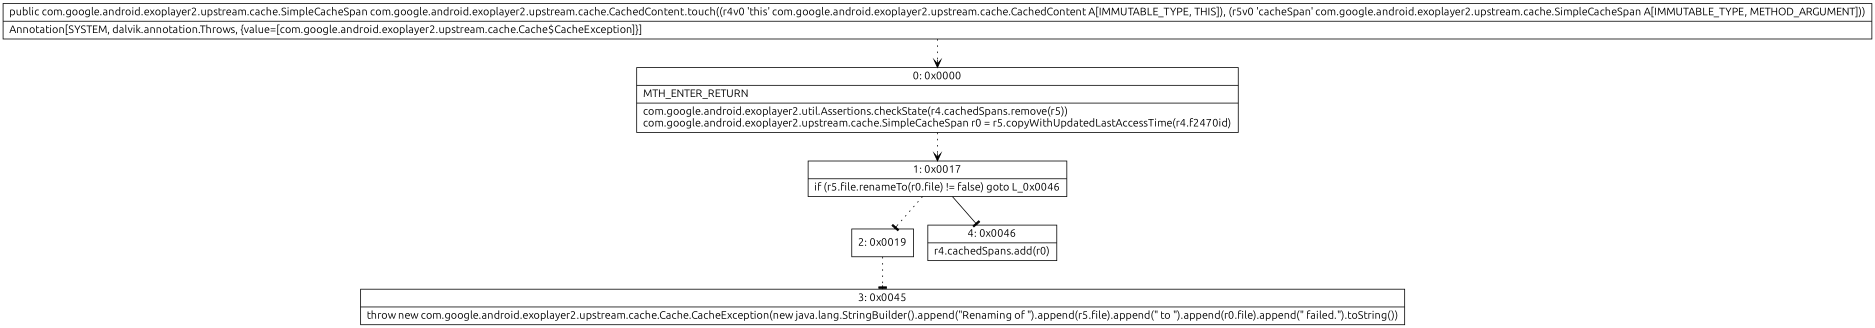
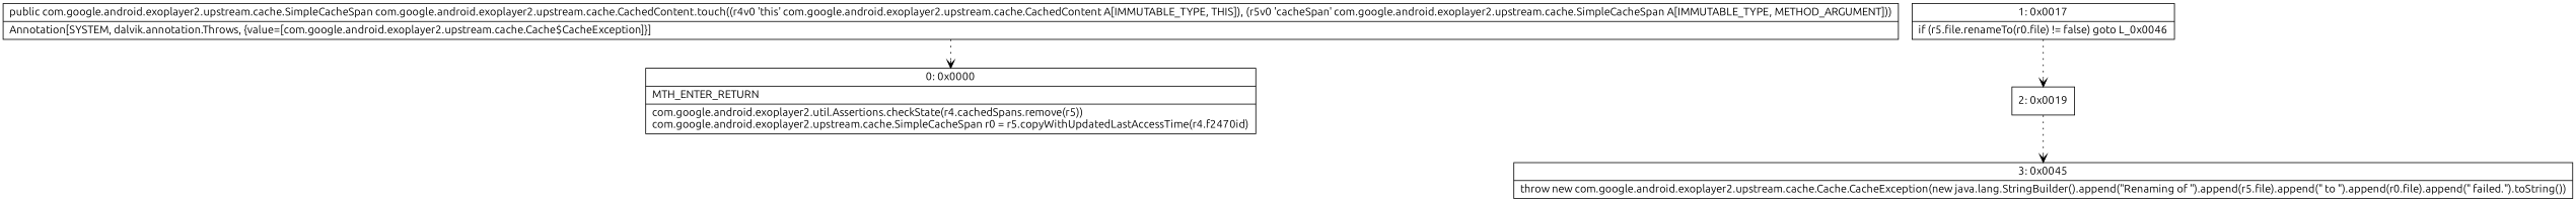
  digraph {
    fontname=Ubuntu
    node [fontname=Ubuntu shape=record]
    edge [arrowhead=vee fontname=Ubuntu style=dotted]
    n1 [label="{0\:\ 0x0000|MTH_ENTER_RETURN\l|com.google.android.exoplayer2.util.Assertions.checkState(r4.cachedSpans.remove(r5))\lcom.google.android.exoplayer2.upstream.cache.SimpleCacheSpan r0 = r5.copyWithUpdatedLastAccessTime(r4.f2470id)\l}"]
    n2 [label="{1\:\ 0x0017|if (r5.file.renameTo(r0.file) != false) goto L_0x0046\l}"]
    n3 [label="{2\:\ 0x0019}"]
-   n4 [label="{4\:\ 0x0046|r4.cachedSpans.add(r0)\l}"]
    n5 [label="{3\:\ 0x0045|throw new com.google.android.exoplayer2.upstream.cache.Cache.CacheException(new java.lang.StringBuilder().append(\"Renaming of \").append(r5.file).append(\" to \").append(r0.file).append(\" failed.\").toString())\l}"]
    n6 [label="{public com.google.android.exoplayer2.upstream.cache.SimpleCacheSpan com.google.android.exoplayer2.upstream.cache.CachedContent.touch((r4v0 'this' com.google.android.exoplayer2.upstream.cache.CachedContent A[IMMUTABLE_TYPE, THIS]), (r5v0 'cacheSpan' com.google.android.exoplayer2.upstream.cache.SimpleCacheSpan A[IMMUTABLE_TYPE, METHOD_ARGUMENT]))  | Annotation[SYSTEM, dalvik.annotation.Throws, \{value=[com.google.android.exoplayer2.upstream.cache.Cache$CacheException]\}]\l}"]
-   n1 -> n2
-   n2 -> n3 [arrowhead=tee]
-   n2 -> n4 [arrowhead=tee style=solid]
-   n3 -> n5 [arrowhead=tee]
+   n2 -> n3
+   n3 -> n5
    n6 -> n1
  }
